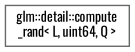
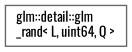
  digraph {
    rankdir=LR
    fontname=Oswald
-   n1 [color=gray40 fillcolor=white fontname=Oswald fontsize=10 height=0.2 label="glm::detail::compute\l_rand\< L, uint64, Q \>" shape=box style=filled width=0.4]
+   n1 [color=gray40 fillcolor=white fontname=Oswald fontsize=10 height=0.2 label="glm::detail::glm\l_rand\< L, uint64, Q \>" shape=box style=filled width=0.4]
  }
